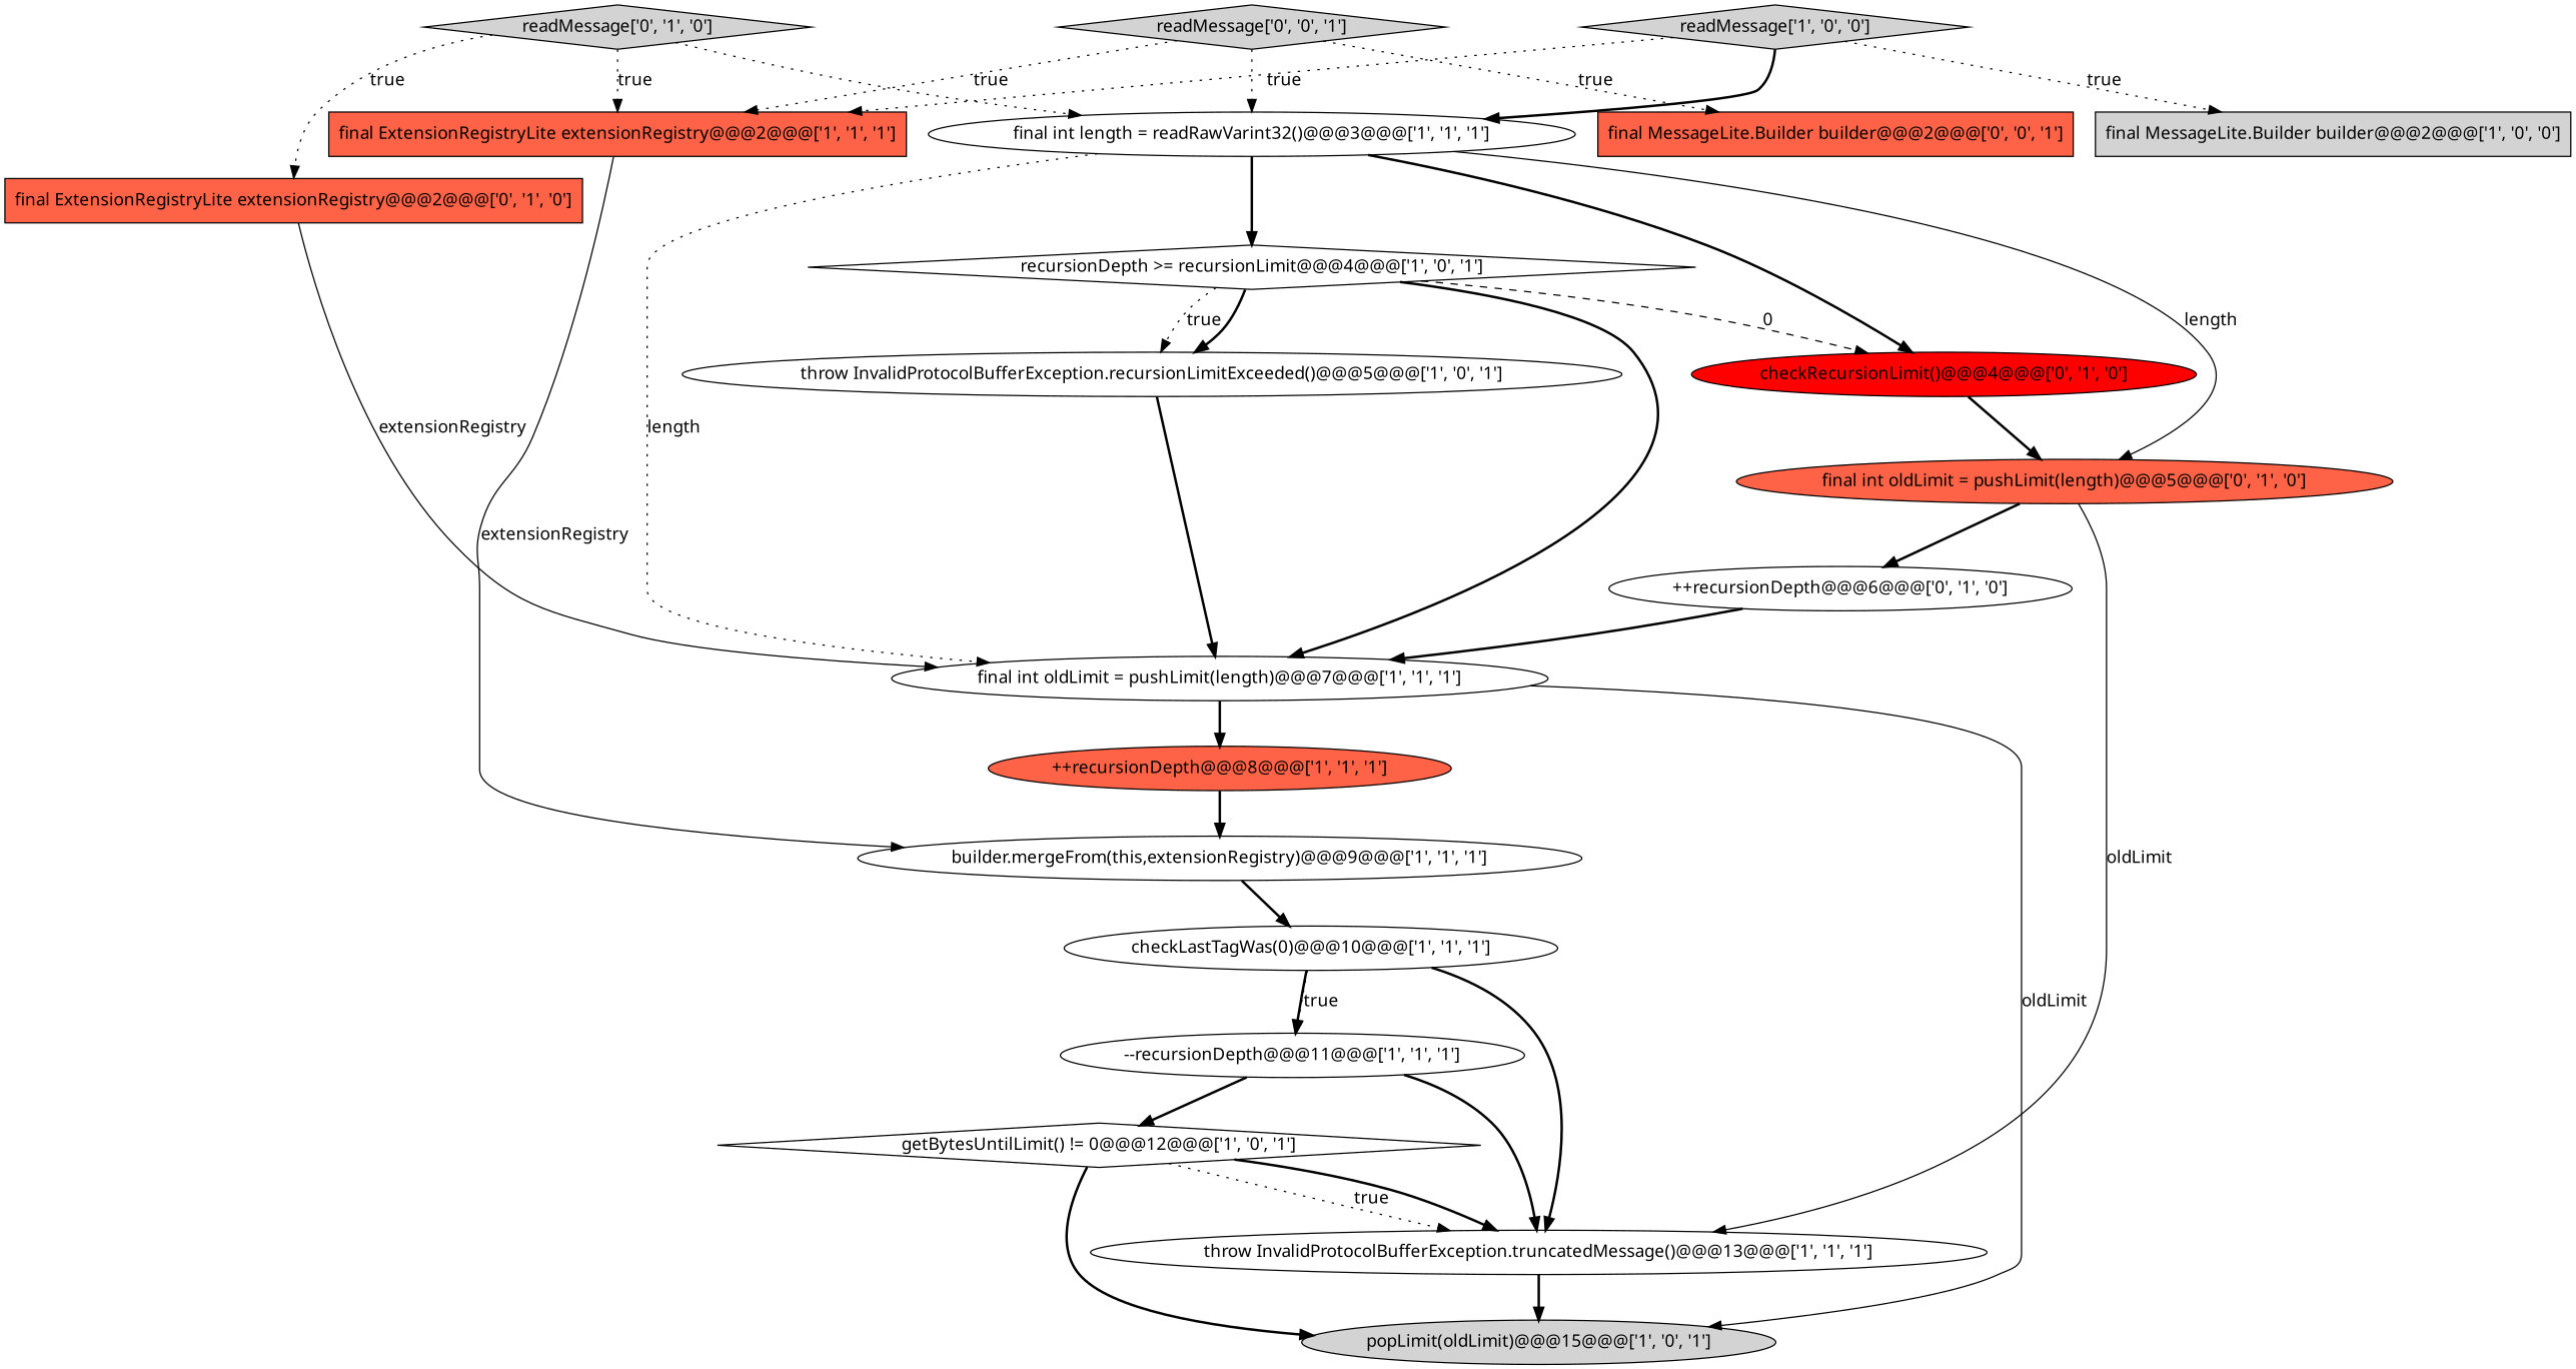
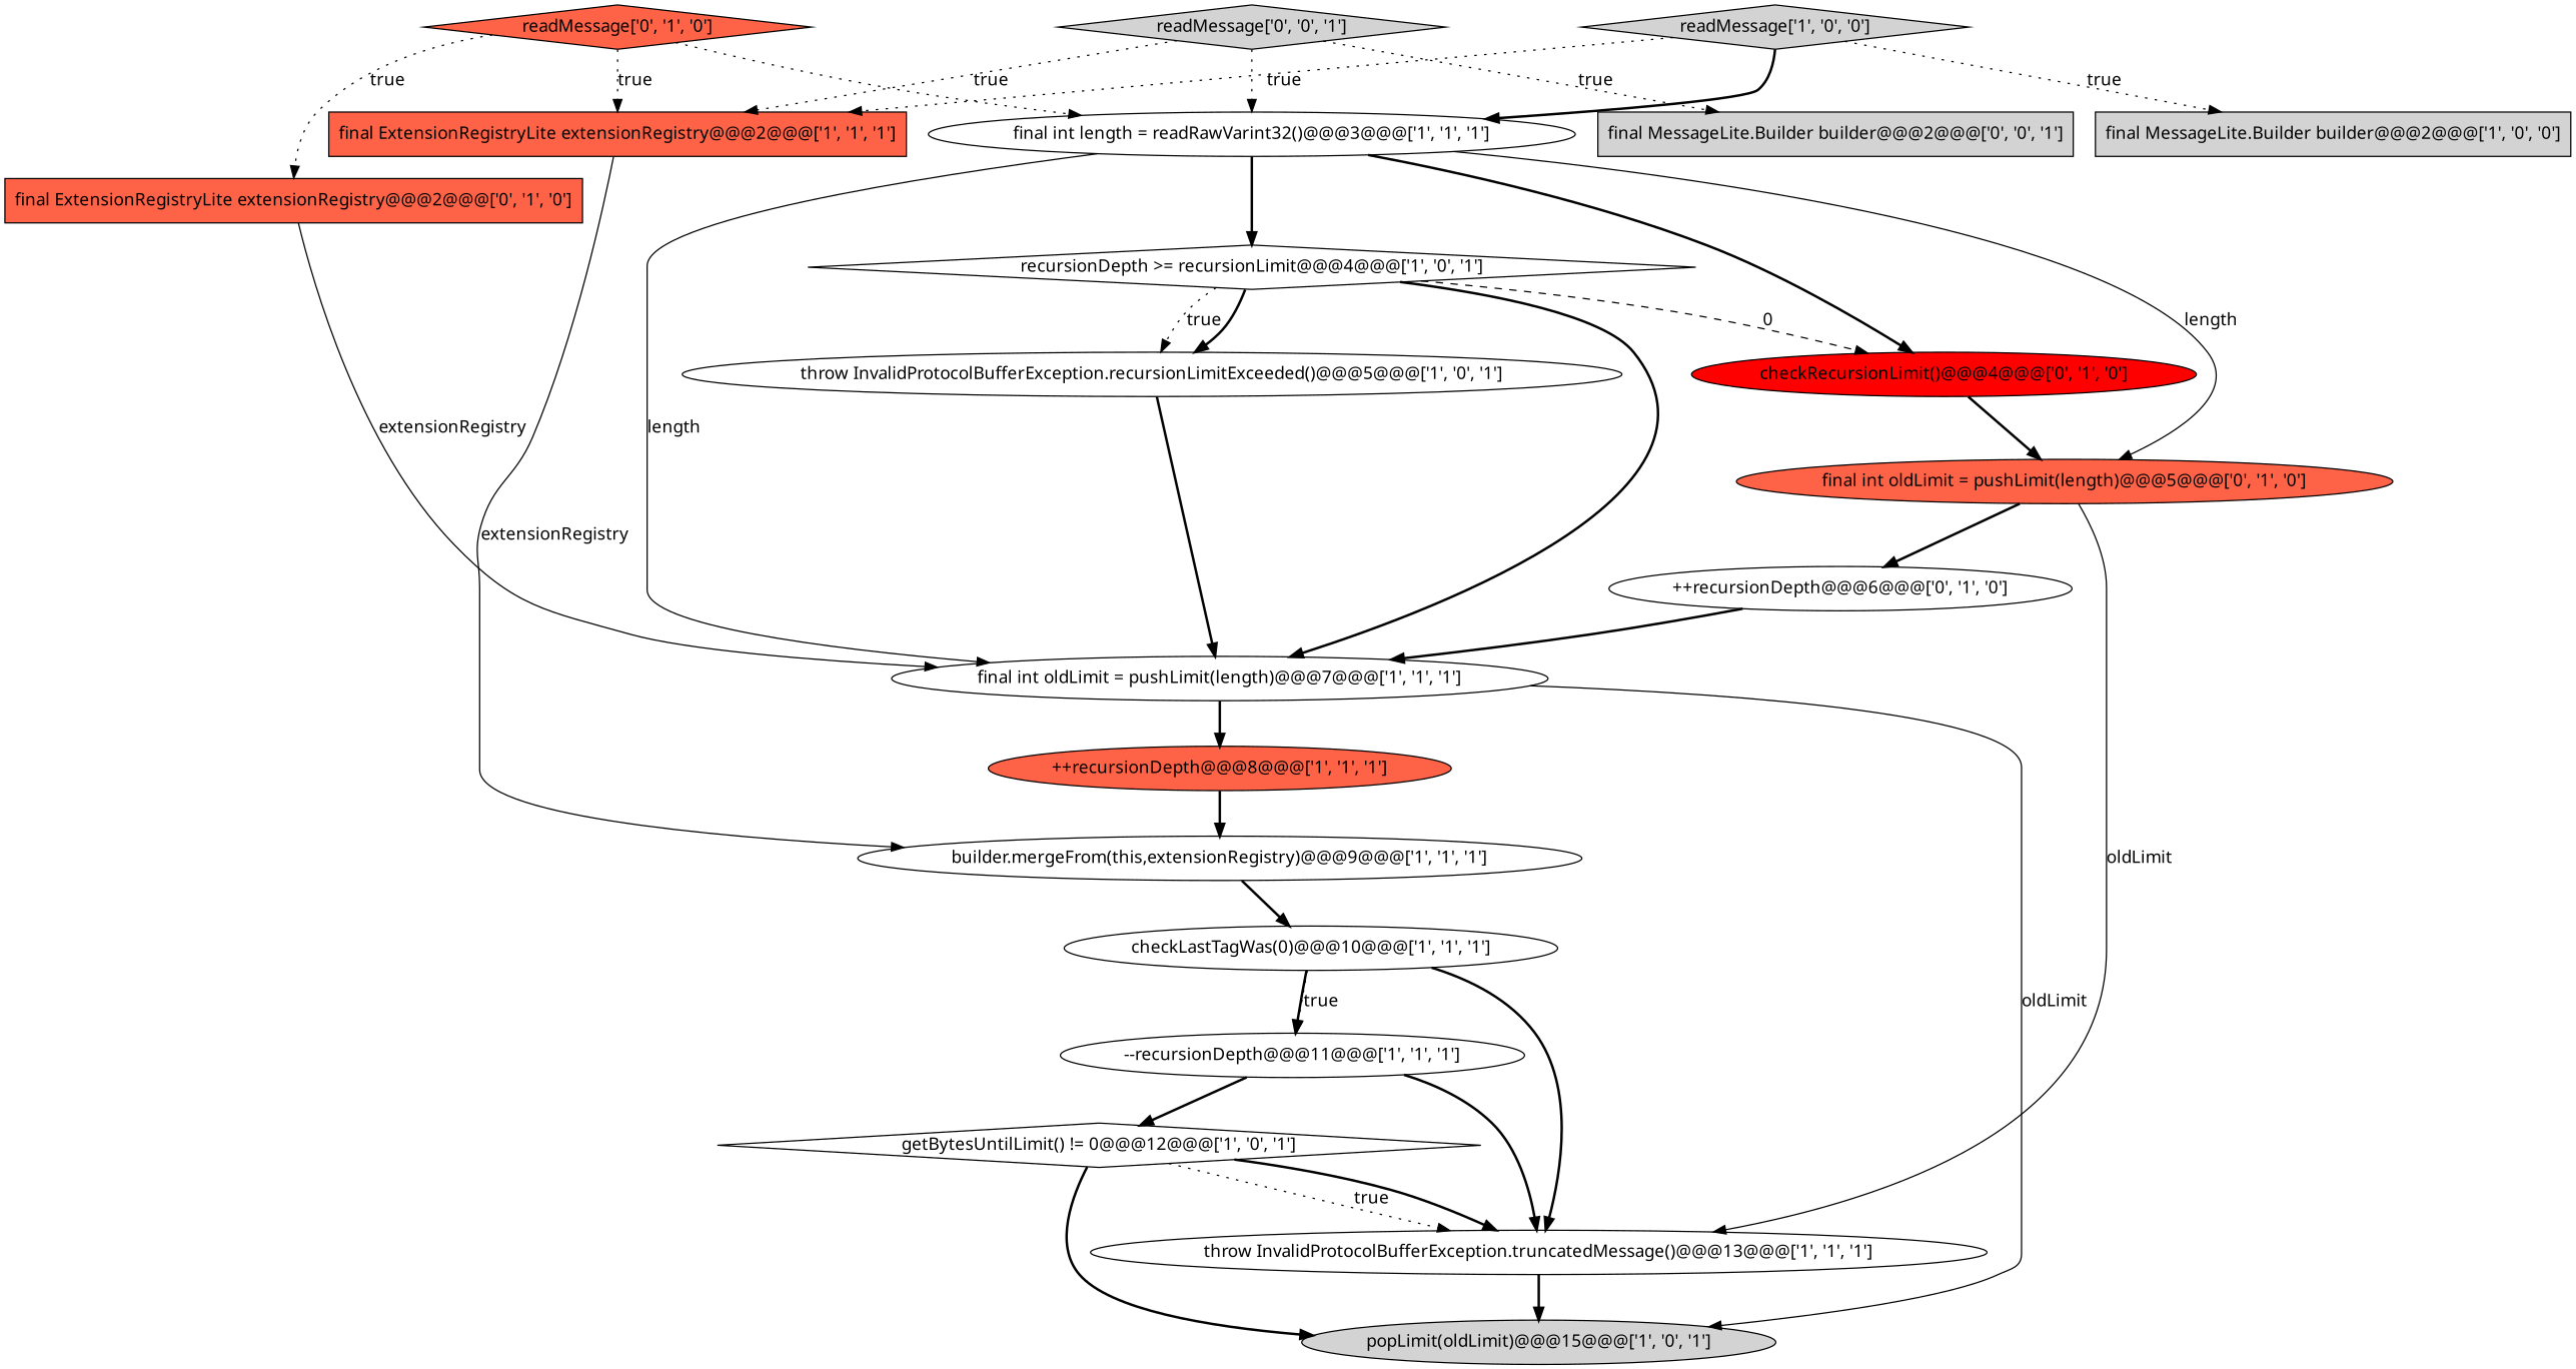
  digraph {
    fontname="Noto Sans"
    node [fillcolor=white fontname="Noto Sans" shape=ellipse style=filled]
    edge [fontname="Noto Sans" style=bold]
    n1 [fillcolor=lightgray label="readMessage['0', '0', '1']" shape=diamond]
    n2 [label="final int length = readRawVarint32()@@@3@@@['1', '1', '1']"]
    n3 [fillcolor=tomato label="final ExtensionRegistryLite extensionRegistry@@@2@@@['1', '1', '1']" shape=box]
-   n4 [fillcolor=tomato label="final MessageLite.Builder builder@@@2@@@['0', '0', '1']" shape=box]
+   n4 [fillcolor=lightgray label="final MessageLite.Builder builder@@@2@@@['0', '0', '1']" shape=box]
    n5 [label="final int oldLimit = pushLimit(length)@@@7@@@['1', '1', '1']"]
    n6 [fillcolor=red label="checkRecursionLimit()@@@4@@@['0', '1', '0']"]
    n7 [fillcolor=tomato label="final int oldLimit = pushLimit(length)@@@5@@@['0', '1', '0']"]
    n8 [label="recursionDepth >= recursionLimit@@@4@@@['1', '0', '1']" shape=diamond]
    n9 [label="builder.mergeFrom(this,extensionRegistry)@@@9@@@['1', '1', '1']"]
    n10 [fillcolor=tomato label="final ExtensionRegistryLite extensionRegistry@@@2@@@['0', '1', '0']" shape=box]
    n11 [fillcolor=tomato label="++recursionDepth@@@8@@@['1', '1', '1']"]
    n12 [fillcolor=lightgray label="popLimit(oldLimit)@@@15@@@['1', '0', '1']"]
    n13 [label="checkLastTagWas(0)@@@10@@@['1', '1', '1']"]
    n14 [label="throw InvalidProtocolBufferException.truncatedMessage()@@@13@@@['1', '1', '1']"]
    n15 [label="--recursionDepth@@@11@@@['1', '1', '1']"]
    n16 [label="++recursionDepth@@@6@@@['0', '1', '0']"]
    n17 [label="getBytesUntilLimit() != 0@@@12@@@['1', '0', '1']" shape=diamond]
    n18 [label="throw InvalidProtocolBufferException.recursionLimitExceeded()@@@5@@@['1', '0', '1']"]
    n19 [fillcolor=lightgray label="readMessage['1', '0', '0']" shape=diamond]
    n20 [fillcolor=lightgray label="final MessageLite.Builder builder@@@2@@@['1', '0', '0']" shape=box]
-   n21 [fillcolor=lightgray label="readMessage['0', '1', '0']" shape=diamond]
+   n21 [fillcolor=tomato label="readMessage['0', '1', '0']" shape=diamond]
    n1 -> n2 [style=dotted]
    n1 -> n3 [label=true style=dotted]
    n1 -> n4 [label=true style=dotted]
-   n2 -> n5 [label=length style=dotted]
+   n2 -> n5 [label=length style=solid]
    n2 -> n6
    n2 -> n7 [label=length style=solid]
    n2 -> n8
    n3 -> n9 [label=extensionRegistry style=solid]
    n5 -> n11
    n5 -> n12 [label=oldLimit style=solid]
    n6 -> n7
    n7 -> n14 [label=oldLimit style=solid]
    n7 -> n16
    n8 -> n5
    n8 -> n6 [label=0 style=dashed]
    n8 -> n18 [label=true style=dotted]
    n8 -> n18
    n9 -> n13
    n10 -> n5 [label=extensionRegistry style=solid]
    n11 -> n9
    n13 -> n14
    n13 -> n15
    n13 -> n15 [label=true style=dotted]
    n14 -> n12
    n15 -> n14
    n15 -> n17
    n16 -> n5
    n17 -> n12
    n17 -> n14 [label=true style=dotted]
    n17 -> n14
    n18 -> n5
    n19 -> n2
    n19 -> n3 [label=true style=dotted]
    n19 -> n20 [label=true style=dotted]
    n21 -> n2 [style=dotted]
    n21 -> n3 [label=true style=dotted]
    n21 -> n10 [label=true style=dotted]
  }
